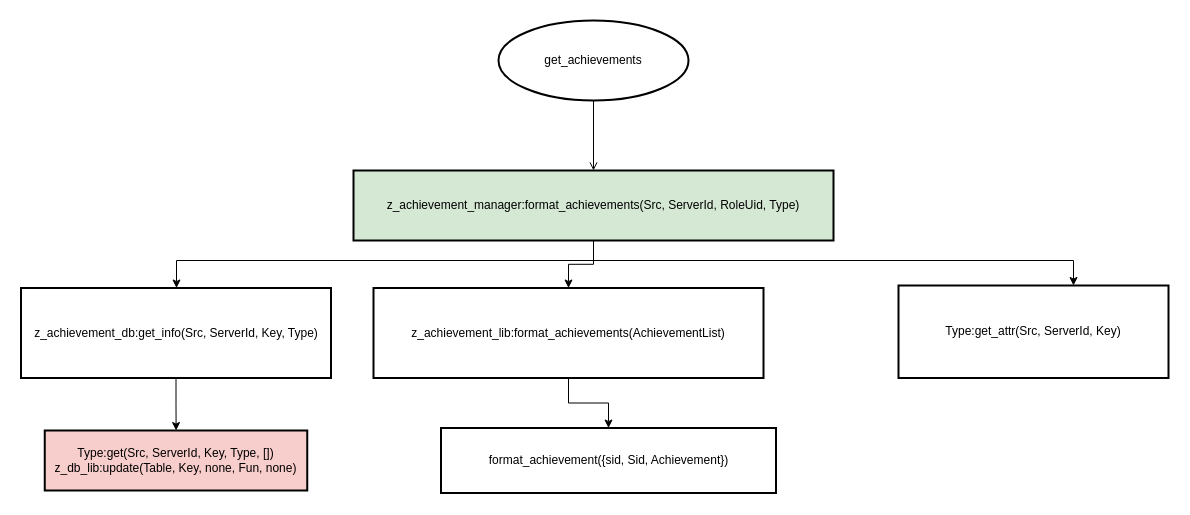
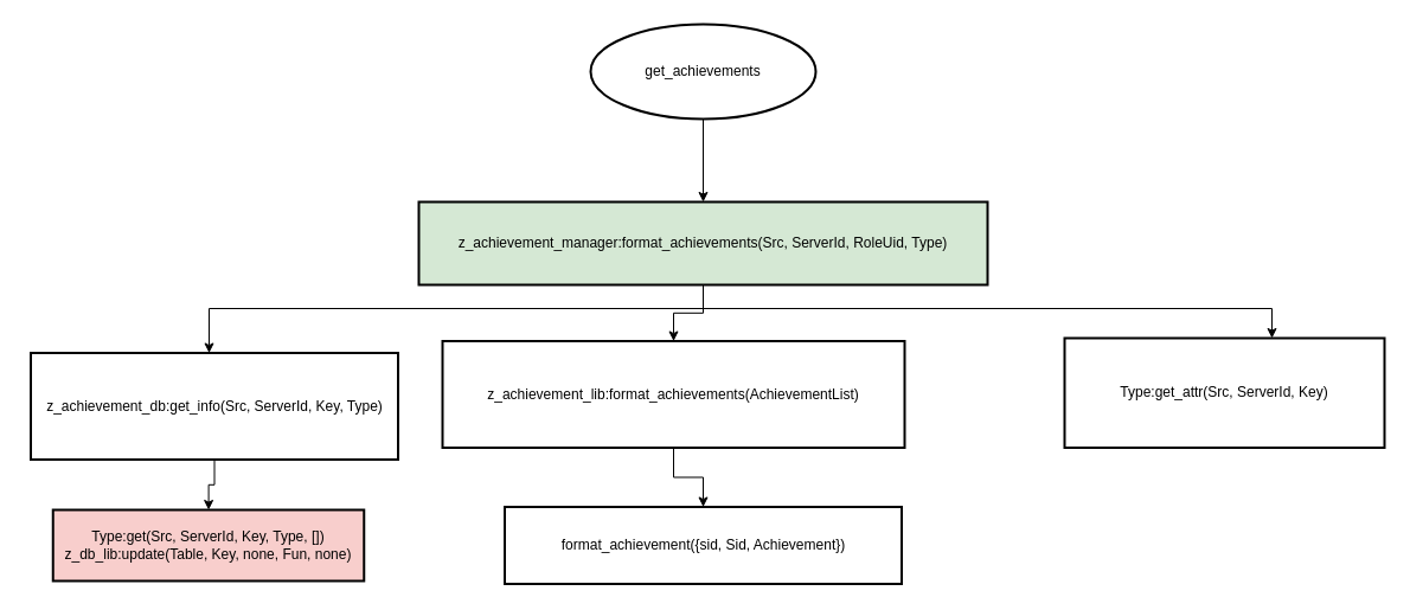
  <mxCell id="0" />
  <mxCell id="1" parent="0" />
- <mxCell id="2" value="" style="edgeStyle=orthogonalEdgeStyle;rounded=0;orthogonalLoop=1;jettySize=auto;html=1;endArrow=open;" edge="1" parent="1" source="3" target="7"><mxGeometry relative="1" as="geometry" /></mxCell>
+ <mxCell id="2" value="" style="edgeStyle=orthogonalEdgeStyle;rounded=0;orthogonalLoop=1;jettySize=auto;html=1;" edge="1" parent="1" source="3" target="7"><mxGeometry relative="1" as="geometry" /></mxCell>
  <mxCell id="3" value="get_achievements" style="strokeWidth=2;html=1;shape=mxgraph.flowchart.start_1;whiteSpace=wrap;" vertex="1" parent="1"><mxGeometry x="498" y="20" width="190" height="80" as="geometry" /></mxCell>
  <mxCell id="4" value="" style="edgeStyle=orthogonalEdgeStyle;rounded=0;orthogonalLoop=1;jettySize=auto;html=1;" edge="1" parent="1" source="7" target="11"><mxGeometry relative="1" as="geometry" /></mxCell>
  <mxCell id="5" style="edgeStyle=orthogonalEdgeStyle;rounded=0;orthogonalLoop=1;jettySize=auto;html=1;" edge="1" parent="1" source="7" target="9"><mxGeometry relative="1" as="geometry"><Array as="points"><mxPoint x="593" y="260" /><mxPoint x="176" y="260" /></Array></mxGeometry></mxCell>
  <mxCell id="6" style="edgeStyle=orthogonalEdgeStyle;rounded=0;orthogonalLoop=1;jettySize=auto;html=1;" edge="1" parent="1" source="7" target="12"><mxGeometry relative="1" as="geometry"><Array as="points"><mxPoint x="593" y="260" /><mxPoint x="1073" y="260" /></Array></mxGeometry></mxCell>
  <mxCell id="7" value="z_achievement_manager:format_achievements(Src, ServerId, RoleUid, Type)" style="whiteSpace=wrap;html=1;strokeWidth=2;fillColor=#d5e8d4;" vertex="1" parent="1"><mxGeometry x="353" y="170" width="480" height="70" as="geometry" /></mxCell>
  <mxCell id="8" value="" style="edgeStyle=orthogonalEdgeStyle;rounded=0;orthogonalLoop=1;jettySize=auto;html=1;" edge="1" parent="1" source="9" target="13"><mxGeometry relative="1" as="geometry" /></mxCell>
- <mxCell id="9" value="z_achievement_db:get_info(Src, ServerId, Key, Type)" style="whiteSpace=wrap;html=1;strokeWidth=2;" vertex="1" parent="1"><mxGeometry x="20.5" y="287.5" width="310" height="90" as="geometry" /></mxCell>
+ <mxCell id="9" value="z_achievement_db:get_info(Src, ServerId, Key, Type)" style="whiteSpace=wrap;html=1;strokeWidth=2;" vertex="1" parent="1"><mxGeometry x="25.5" y="297.5" width="310" height="90" as="geometry" /></mxCell>
  <mxCell id="10" value="" style="edgeStyle=orthogonalEdgeStyle;rounded=0;orthogonalLoop=1;jettySize=auto;html=1;" edge="1" parent="1" source="11" target="14"><mxGeometry relative="1" as="geometry" /></mxCell>
  <mxCell id="11" value="z_achievement_lib:format_achievements(AchievementList)" style="whiteSpace=wrap;html=1;strokeWidth=2;" vertex="1" parent="1"><mxGeometry x="373" y="287.5" width="390" height="90" as="geometry" /></mxCell>
  <mxCell id="12" value="Type:get_attr(Src, ServerId, Key)" style="whiteSpace=wrap;html=1;strokeWidth=2;" vertex="1" parent="1"><mxGeometry x="898" y="285" width="270" height="92.5" as="geometry" /></mxCell>
  <mxCell id="13" value="Type:get(Src, ServerId, Key, Type, [])&lt;br&gt;z_db_lib:update(Table, Key, none, Fun, none)" style="whiteSpace=wrap;html=1;strokeWidth=2;fillColor=#f8cecc;" vertex="1" parent="1"><mxGeometry x="44.25" y="430" width="262.5" height="60" as="geometry" /></mxCell>
- <mxCell id="14" value="format_achievement({sid, Sid, Achievement})" style="whiteSpace=wrap;html=1;strokeWidth=2;" vertex="1" parent="1"><mxGeometry x="440.5" y="427.5" width="335" height="65" as="geometry" /></mxCell>
+ <mxCell id="14" value="format_achievement({sid, Sid, Achievement})" style="whiteSpace=wrap;html=1;strokeWidth=2;" vertex="1" parent="1"><mxGeometry x="425.5" y="427.5" width="335" height="65" as="geometry" /></mxCell>
